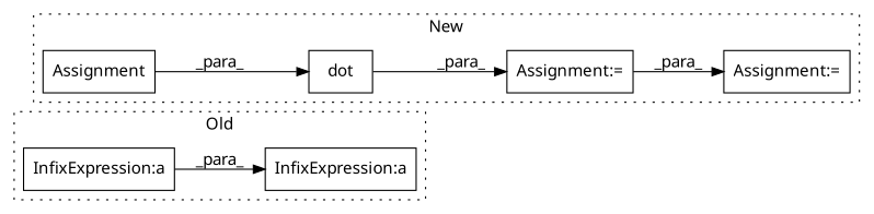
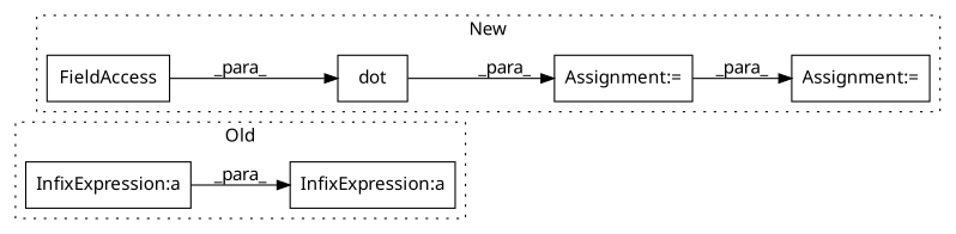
  digraph {
    fontname="Noto Sans"
    rankdir=LR
    node [a=27 fontname="Noto Sans" l=3 shape=box]
    edge [fontname="Noto Sans"]
    n1 [label="InfixExpression:a" s=9980]
    n2 [label="InfixExpression:a" s=9971]
    n3 [a=32 l="4,1" label=dot s="9808,9822"]
    n4 [a=7 l=1 label="Assignment:=" s=9905]
    n5 [a=7 l=2 label="Assignment:=" s=9832]
-   n6 [a=22 l=8 label=Assignment s=9812]
+   n6 [a=22 l=8 label=FieldAccess s=9812]
    subgraph cluster_1 {
      label=Old
      style=dotted
      n1
      n2
    }
    subgraph cluster_2 {
      label=New
      style=dotted
      n3
      n4
      n5
      n6
    }
    n2 -> n1 [label=_para_]
    n3 -> n5 [label=_para_]
    n5 -> n4 [label=_para_]
    n6 -> n3 [label=_para_]
  }
